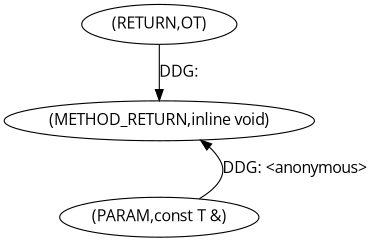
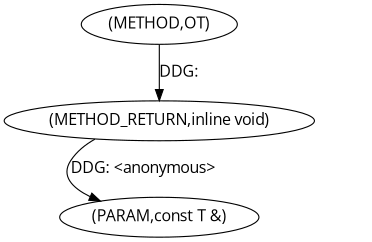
  digraph {
    fontname="Open Sans"
    node [fontname="Open Sans"]
    edge [fontname="Open Sans"]
-   n1 [label="(RETURN,OT)"]
+   n1 [label="(METHOD,OT)"]
    n2 [label="(METHOD_RETURN,inline void)"]
    n3 [label="(PARAM,const T &)"]
    n1 -> n2 [label="DDG: "]
-   n3 -> n2 [label="DDG: <anonymous>"]
+   n2 -> n3 [label="DDG: <anonymous>"]
  }
